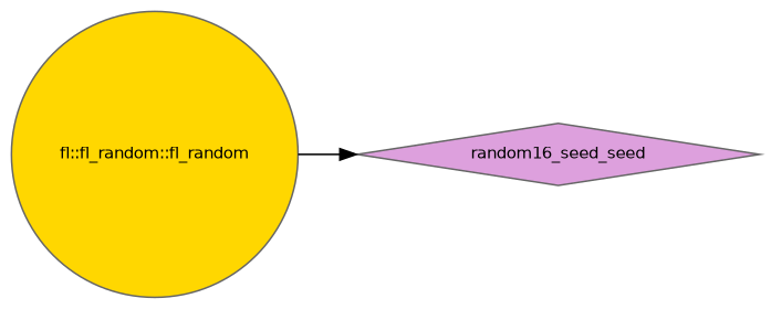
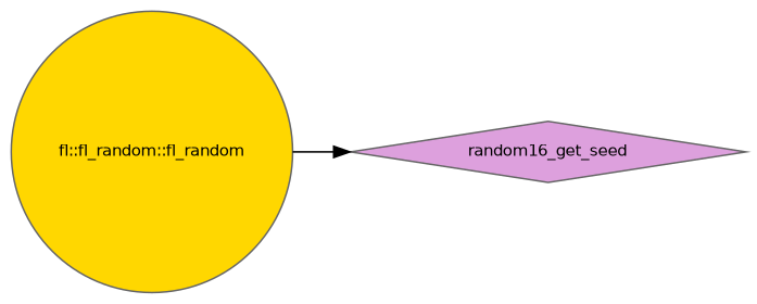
  digraph {
    rankdir=LR
    node [fontname=Helvetica fontsize=10 style=filled]
    n1 [color=gray40 fillcolor=gold fontcolor=black height=0.2 label="fl::fl_random::fl_random" shape=circle width=0.4]
-   n2 [color=grey40 fillcolor=plum height=0.2 label=random16_seed_seed shape=diamond width=0.4]
+   n2 [color=grey40 fillcolor=plum height=0.2 label=random16_get_seed shape=diamond width=0.4]
    n1 -> n2 [color=black fontname=Helvetica fontsize=10 labelfontname=Helvetica labelfontsize=10 style=solid]
  }
